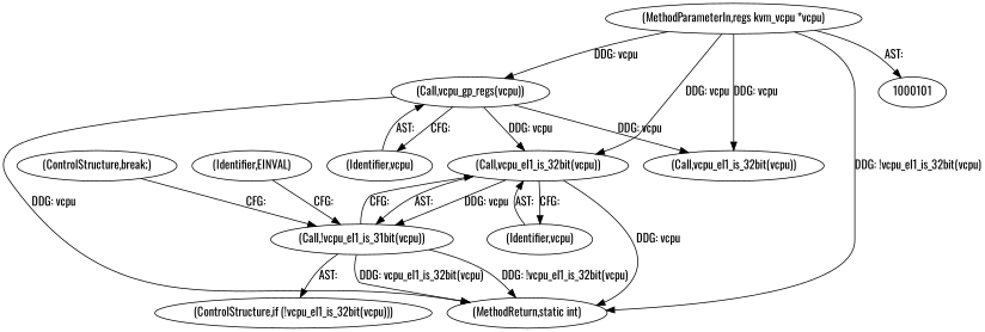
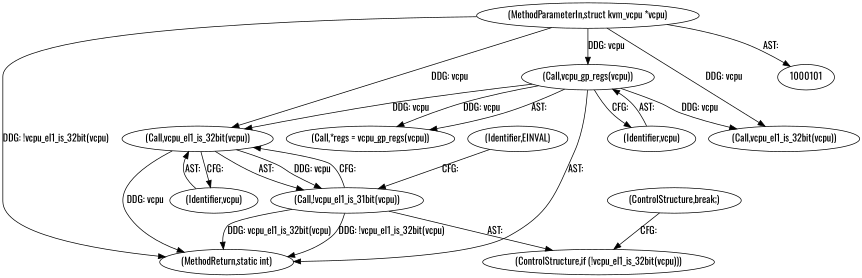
  digraph {
    fontname=Oswald
    node [fontname=Oswald]
    edge [fontname=Oswald]
    n1 [label="(Call,vcpu_el1_is_32bit(vcpu))"]
    n2 [label="(Call,!vcpu_el1_is_31bit(vcpu))"]
    n3 [label="(MethodReturn,static int)"]
    n4 [label="(Identifier,vcpu)"]
    n5 [label="(ControlStructure,if (!vcpu_el1_is_32bit(vcpu)))"]
    n6 [label="(Call,vcpu_gp_regs(vcpu))"]
    n7 [label="(Call,vcpu_el1_is_32bit(vcpu))"]
    n8 [label="(Identifier,vcpu)"]
-   n10 [label="(MethodParameterIn,regs kvm_vcpu *vcpu)"]
+   n9 [label="(Call,*regs = vcpu_gp_regs(vcpu))"]
+   n10 [label="(MethodParameterIn,struct kvm_vcpu *vcpu)"]
    1000101
    n12 [label="(Identifier,EINVAL)"]
    n13 [label="(ControlStructure,break;)"]
    n1 -> n2 [label="AST: "]
    n1 -> n2 [label="DDG: vcpu"]
    n1 -> n3 [label="DDG: vcpu"]
    n1 -> n4 [label="CFG: "]
    n2 -> n1 [label="CFG: "]
    n2 -> n3 [label="DDG: vcpu_el1_is_32bit(vcpu)"]
    n2 -> n3 [label="DDG: !vcpu_el1_is_32bit(vcpu)"]
    n2 -> n5 [label="AST: "]
    n4 -> n1 [label="AST: "]
    n6 -> n1 [label="DDG: vcpu"]
-   n6 -> n3 [label="DDG: vcpu"]
+   n6 -> n3 [label="AST: "]
    n6 -> n7 [label="DDG: vcpu"]
    n6 -> n8 [label="CFG: "]
+   n6 -> n9 [label="AST: "]
+   n6 -> n9 [label="DDG: vcpu"]
    n8 -> n6 [label="AST: "]
    n10 -> n1 [label="DDG: vcpu"]
    n10 -> n3 [label="DDG: !vcpu_el1_is_32bit(vcpu)"]
    n10 -> n6 [label="DDG: vcpu"]
    n10 -> n7 [label="DDG: vcpu"]
    n10 -> 1000101 [label="AST: "]
    n12 -> n2 [label="CFG: "]
-   n13 -> n2 [label="CFG: "]
+   n13 -> n5 [label="CFG: "]
  }
